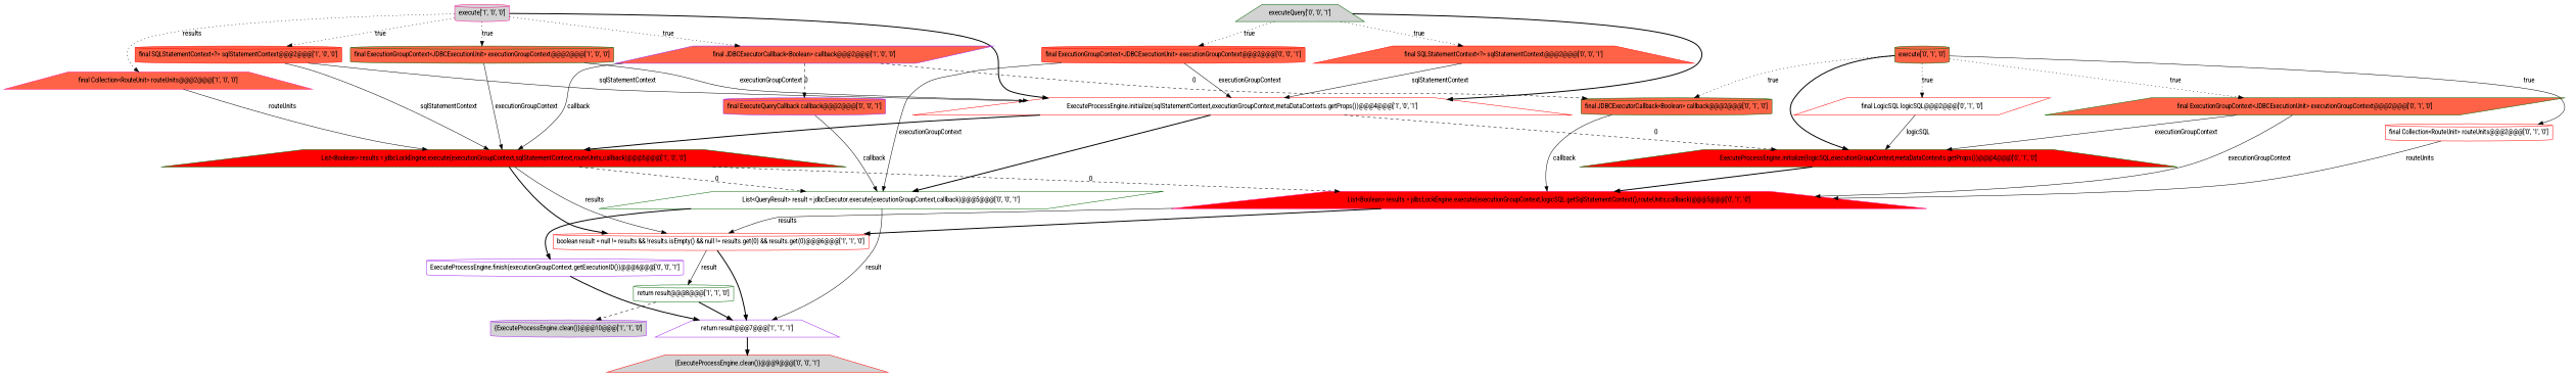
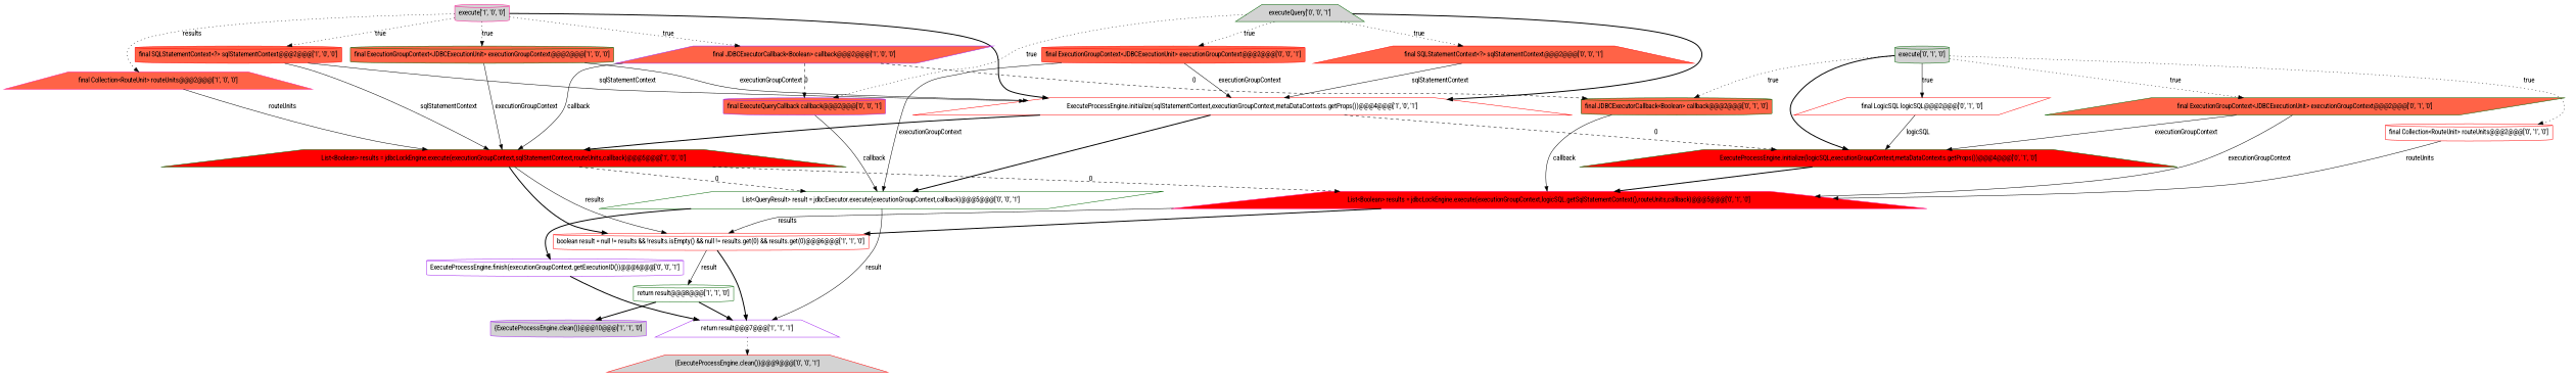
  digraph {
    fontname="Roboto Condensed"
    node [color=darkgreen fillcolor=tomato fontname="Roboto Condensed" shape=cylinder style=filled]
    edge [fontname="Roboto Condensed" style=solid]
    n1 [color=purple fillcolor=white label="ExecuteProcessEngine.finish(executionGroupContext.getExecutionID())@@@6@@@['0', '0', '1']"]
    n2 [color=purple fillcolor=white label="return result@@@7@@@['1', '1', '1']" shape=trapezium]
    n3 [color=red fillcolor=lightgray label="{ExecuteProcessEngine.clean()}@@@9@@@['0', '0', '1']" shape=trapezium]
    n4 [fillcolor=white label="return result@@@8@@@['1', '1', '0']"]
    n5 [color=purple fillcolor=lightgray label="{ExecuteProcessEngine.clean()}@@@10@@@['1', '1', '0']"]
    n6 [label="final JDBCExecutorCallback<Boolean> callback@@@2@@@['0', '1', '0']"]
    n7 [color=deeppink fillcolor=red label="List<Boolean> results = jdbcLockEngine.execute(executionGroupContext,logicSQL.getSqlStatementContext(),routeUnits,callback)@@@5@@@['0', '1', '0']" shape=trapezium]
    n8 [color=red fillcolor=white label="boolean result = null != results && !results.isEmpty() && null != results.get(0) && results.get(0)@@@6@@@['1', '1', '0']"]
    n9 [color=red label="final SQLStatementContext<?> sqlStatementContext@@@2@@@['1', '0', '0']"]
    n10 [fillcolor=red label="List<Boolean> results = jdbcLockEngine.execute(executionGroupContext,sqlStatementContext,routeUnits,callback)@@@5@@@['1', '0', '0']" shape=trapezium]
    n11 [color=red fillcolor=white label="ExecuteProcessEngine.initialize(sqlStatementContext,executionGroupContext,metaDataContexts.getProps())@@@4@@@['1', '0', '1']" shape=trapezium]
    n12 [fillcolor=white label="List<QueryResult> result = jdbcExecutor.execute(executionGroupContext,callback)@@@5@@@['0', '0', '1']" shape=parallelogram]
    n13 [fillcolor=red label="ExecuteProcessEngine.initialize(logicSQL,executionGroupContext,metaDataContexts.getProps())@@@4@@@['0', '1', '0']" shape=trapezium]
    n14 [color=red label="final ExecutionGroupContext<JDBCExecutionUnit> executionGroupContext@@@2@@@['0', '0', '1']"]
    n15 [label="final ExecutionGroupContext<JDBCExecutionUnit> executionGroupContext@@@2@@@['0', '1', '0']" shape=parallelogram]
    n16 [label="final ExecutionGroupContext<JDBCExecutionUnit> executionGroupContext@@@2@@@['1', '0', '0']"]
    n17 [color=red fillcolor=white label="final LogicSQL logicSQL@@@2@@@['0', '1', '0']" shape=parallelogram]
    n18 [color=deeppink fillcolor=lightgray label="execute['1', '0', '0']"]
    n19 [color=purple label="final JDBCExecutorCallback<Boolean> callback@@@2@@@['1', '0', '0']" shape=parallelogram]
    n20 [color=deeppink label="final Collection<RouteUnit> routeUnits@@@2@@@['1', '0', '0']" shape=trapezium]
    n21 [color=purple label="final ExecuteQueryCallback callback@@@2@@@['0', '0', '1']"]
-   n22 [label="execute['0', '1', '0']"]
+   n22 [fillcolor=lightgray label="execute['0', '1', '0']"]
    n23 [color=red fillcolor=white label="final Collection<RouteUnit> routeUnits@@@2@@@['0', '1', '0']"]
    n24 [color=red label="final SQLStatementContext<?> sqlStatementContext@@@2@@@['0', '0', '1']" shape=trapezium]
    n25 [fillcolor=lightgray label="executeQuery['0', '0', '1']" shape=trapezium]
    n1 -> n2 [style=bold]
-   n2 -> n3 [style=bold]
+   n2 -> n3 [style=dotted]
    n4 -> n2 [style=bold]
-   n4 -> n5 [style=dashed]
+   n4 -> n5 [style=bold]
    n6 -> n7 [label=callback]
    n7 -> n8 [label=results]
    n7 -> n8 [style=bold]
    n8 -> n2 [style=bold]
    n8 -> n4 [label=result]
    n9 -> n10 [label=sqlStatementContext]
    n9 -> n11 [label=sqlStatementContext]
    n10 -> n7 [label=0 style=dashed]
    n10 -> n8 [style=bold]
    n10 -> n8 [label=results]
    n10 -> n12 [label=0 style=dashed]
    n11 -> n10 [style=bold]
    n11 -> n12 [style=bold]
    n11 -> n13 [label=0 style=dashed]
    n12 -> n1 [style=bold]
    n12 -> n2 [label=result]
    n13 -> n7 [style=bold]
    n14 -> n11 [label=executionGroupContext]
    n14 -> n12 [label=executionGroupContext]
    n15 -> n7 [label=executionGroupContext]
    n15 -> n13 [label=executionGroupContext]
    n16 -> n10 [label=executionGroupContext]
    n16 -> n11 [label=executionGroupContext]
    n17 -> n13 [label=logicSQL]
    n18 -> n9 [label=true style=dotted]
    n18 -> n11 [style=bold]
    n18 -> n16 [label=true style=dotted]
    n18 -> n19 [label=true style=dotted]
    n18 -> n20 [label=results style=dotted]
    n19 -> n6 [label=0 style=dashed]
    n19 -> n10 [label=callback]
    n19 -> n21 [label=0 style=dashed]
    n20 -> n10 [label=routeUnits]
    n21 -> n12 [label=callback]
    n22 -> n6 [label=true style=dotted]
    n22 -> n13 [style=bold]
    n22 -> n15 [label=true style=dotted]
-   n22 -> n17 [label=true style=dotted]
-   n22 -> n23 [label=true]
+   n22 -> n17 [label=true]
+   n22 -> n23 [label=true style=dotted]
    n23 -> n7 [label=routeUnits]
    n24 -> n11 [label=sqlStatementContext]
    n25 -> n11 [style=bold]
    n25 -> n14 [label=true style=dotted]
+   n25 -> n21 [label=true style=dotted]
    n25 -> n24 [label=true style=dotted]
  }
